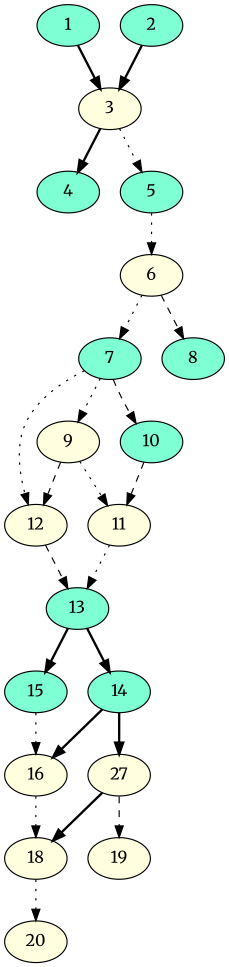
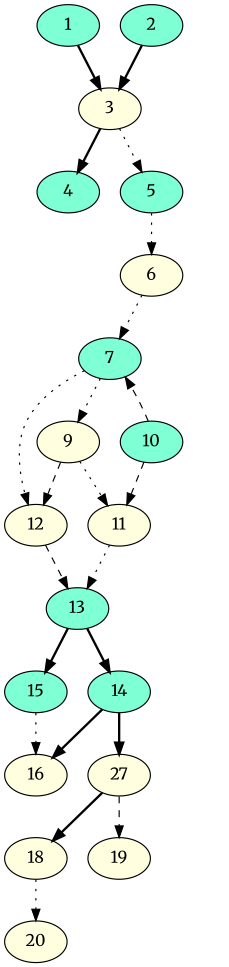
  digraph {
    fontname=Merriweather
    node [alpha=0.08 fillcolor=aquamarine fontname=Merriweather style=filled]
    edge [fontname=Merriweather style=dotted]
    1 [alpha=0.19 expect_size=7221248]
    3 [alpha=0.13 expect_size=50199552 fillcolor=lightyellow]
    4 [alpha=0.13 expect_size=27109376]
    5 [alpha=0.14 expect_size=35521536]
    6 [alpha=0.14 expect_size=20561920 fillcolor=lightyellow]
    2 [expect_size=13782016]
    7 [alpha=0.18 expect_size=52378624]
-   8 [expect_size=42747904]
    9 [alpha=0.09 expect_size=42740736 fillcolor=lightyellow]
    10 [alpha=0.06 expect_size=37326848]
    12 [expect_size=41934848 fillcolor=lightyellow]
    11 [alpha=0.18 expect_size=43691008 fillcolor=lightyellow]
    13 [alpha=0.18 expect_size=12689408]
    14 [alpha=0.02 expect_size=44480512]
    15 [alpha=0.07 expect_size=26885120]
    16 [alpha=0.09 expect_size=12712960 fillcolor=lightyellow]
    n17 [alpha=0.04 expect_size=46402560 fillcolor=lightyellow label=27]
    18 [alpha=0.04 expect_size=41961472 fillcolor=lightyellow]
    19 [alpha=0.19 expect_size=13964288 fillcolor=lightyellow]
    20 [alpha=0.11 expect_size=34466816 fillcolor=lightyellow]
    1 -> 3 [style=bold]
    3 -> 4 [style=bold]
    3 -> 5
    5 -> 6
    6 -> 7
-   6 -> 8 [style=dashed]
    2 -> 3 [style=bold]
    7 -> 9
-   7 -> 10 [style=dashed]
+   10 -> 7 [style=dashed]
    7 -> 12
    9 -> 12 [style=dashed]
    9 -> 11
    10 -> 11 [style=dashed]
    12 -> 13 [style=dashed]
    11 -> 13
    13 -> 14 [style=bold]
    13 -> 15 [style=bold]
    14 -> 16 [style=bold]
    14 -> n17 [style=bold]
    15 -> 16
-   16 -> 18
    n17 -> 18 [style=bold]
    n17 -> 19 [style=dashed]
    18 -> 20
  }
